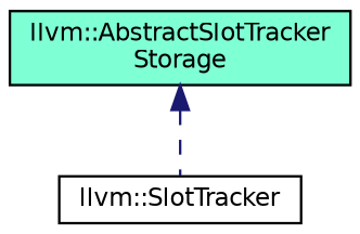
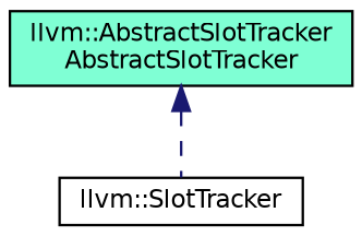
  digraph {
    node [color=black fontname=Helvetica fontsize=10 shape=record style=filled]
    n1 [fillcolor=white fontcolor=black height=0.2 label="llvm::SlotTracker" width=0.4]
-   n2 [height=0.2 label="llvm::AbstractSlotTracker\lStorage" width=0.4 fillcolor=aquamarine]
+   n2 [height=0.2 label="llvm::AbstractSlotTracker\lAbstractSlotTracker" width=0.4 fillcolor=aquamarine]
    n2 -> n1 [color=midnightblue dir=back fontname=Helvetica fontsize=10 labelfontname=Helvetica labelfontsize=10 style=dashed]
  }
